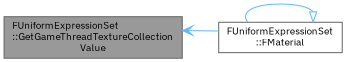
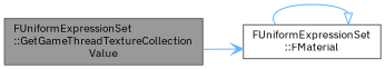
  digraph {
    rankdir=LR
    fontname="IBM Plex Sans"
    node [fontname="IBM Plex Sans" fontsize=10 shape=box style=filled]
    edge [color=steelblue1 fontname="IBM Plex Sans" fontsize=10 labelfontname=Helvetica labelfontsize=10 style=solid]
    n1 [color=gray40 fillcolor=grey60 fontcolor=black height=0.2 label="FUniformExpressionSet\l::GetGameThreadTextureCollection\lValue" width=0.4]
    n2 [color=grey40 fillcolor=white height=0.2 label="FUniformExpressionSet\l::FMaterial" width=0.4]
-   n2 -> n1 [arrowhead=vee]
+   n1 -> n2 [arrowhead=vee]
    n2 -> n2 [arrowhead=onormal]
  }
